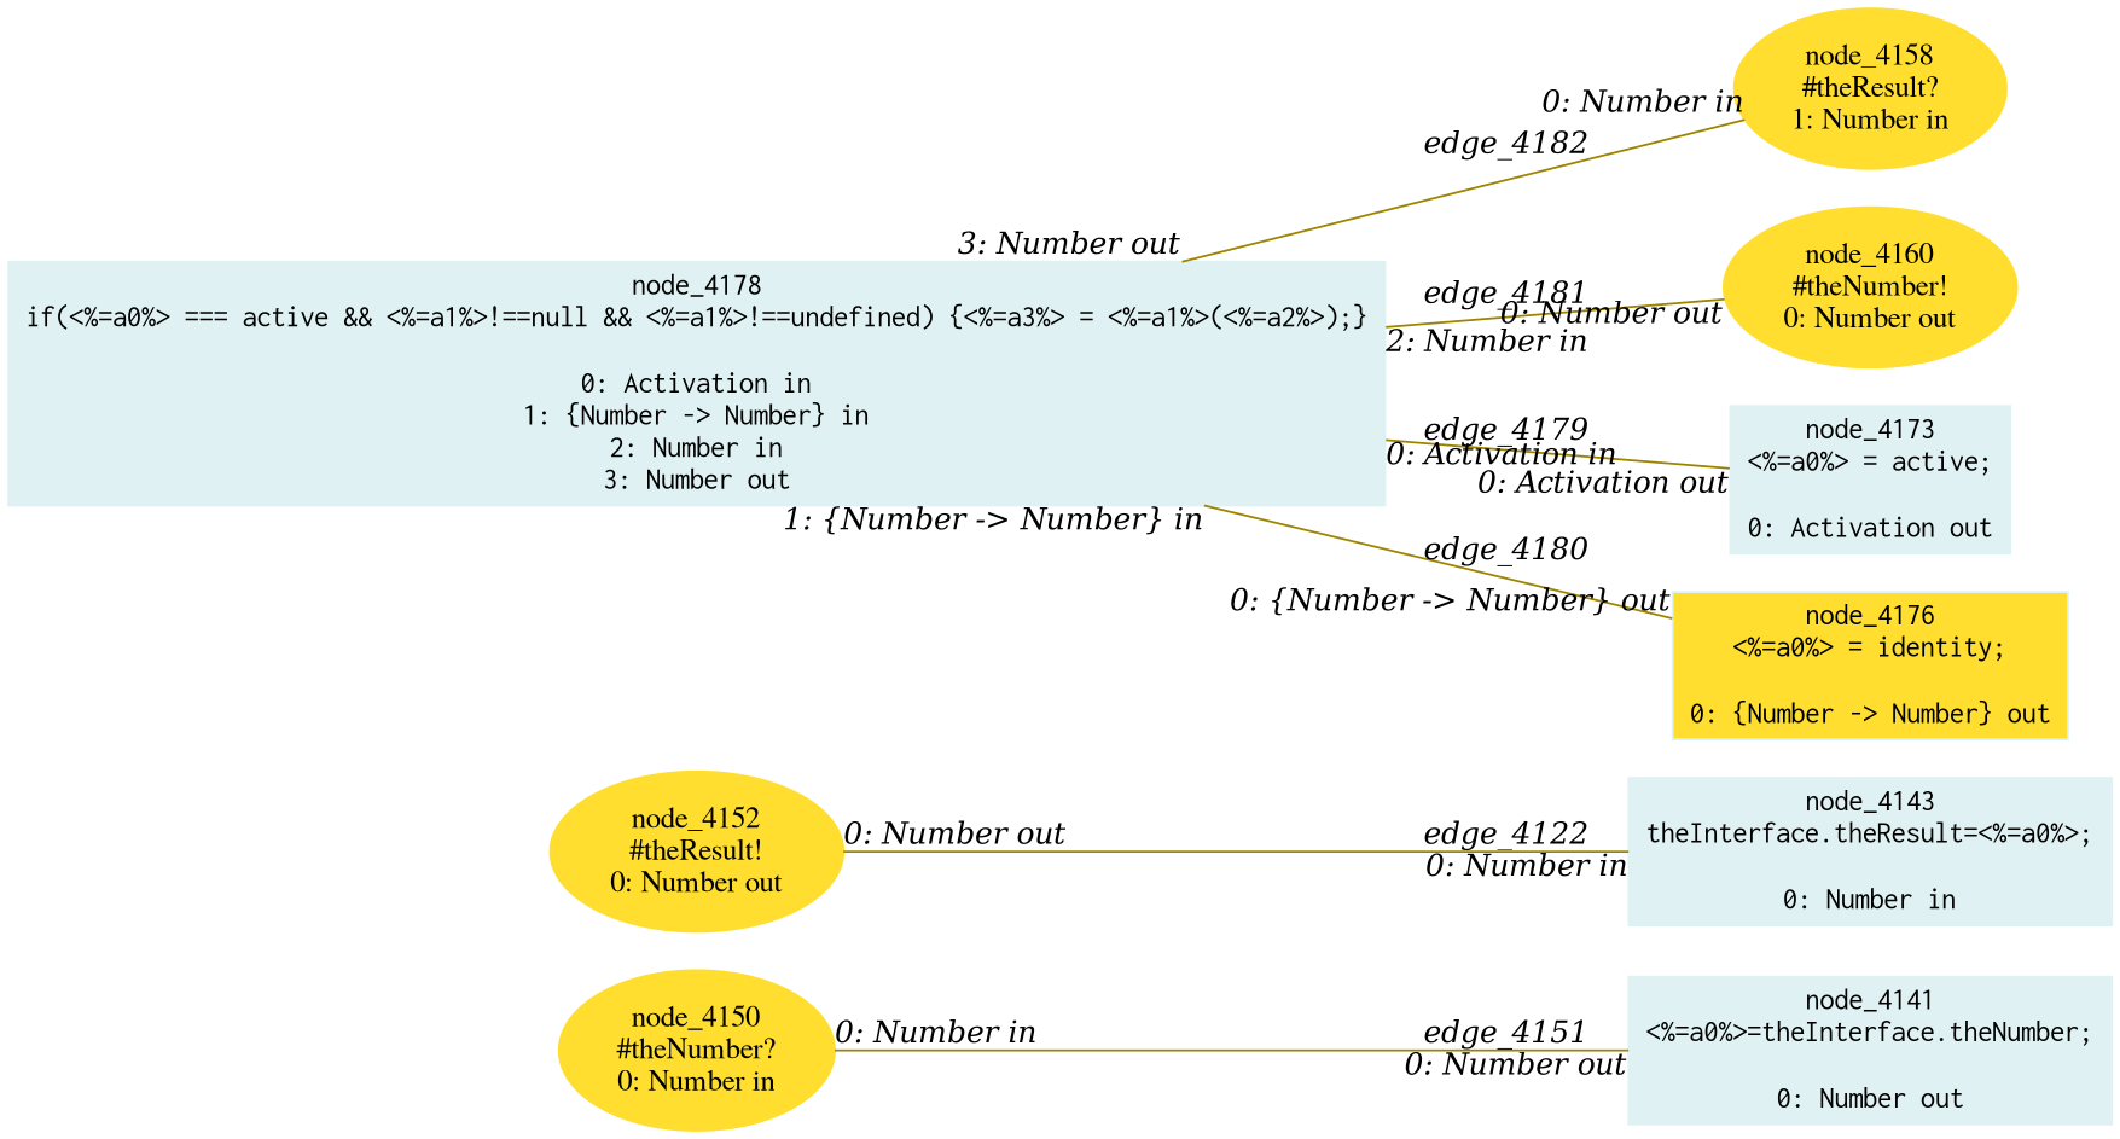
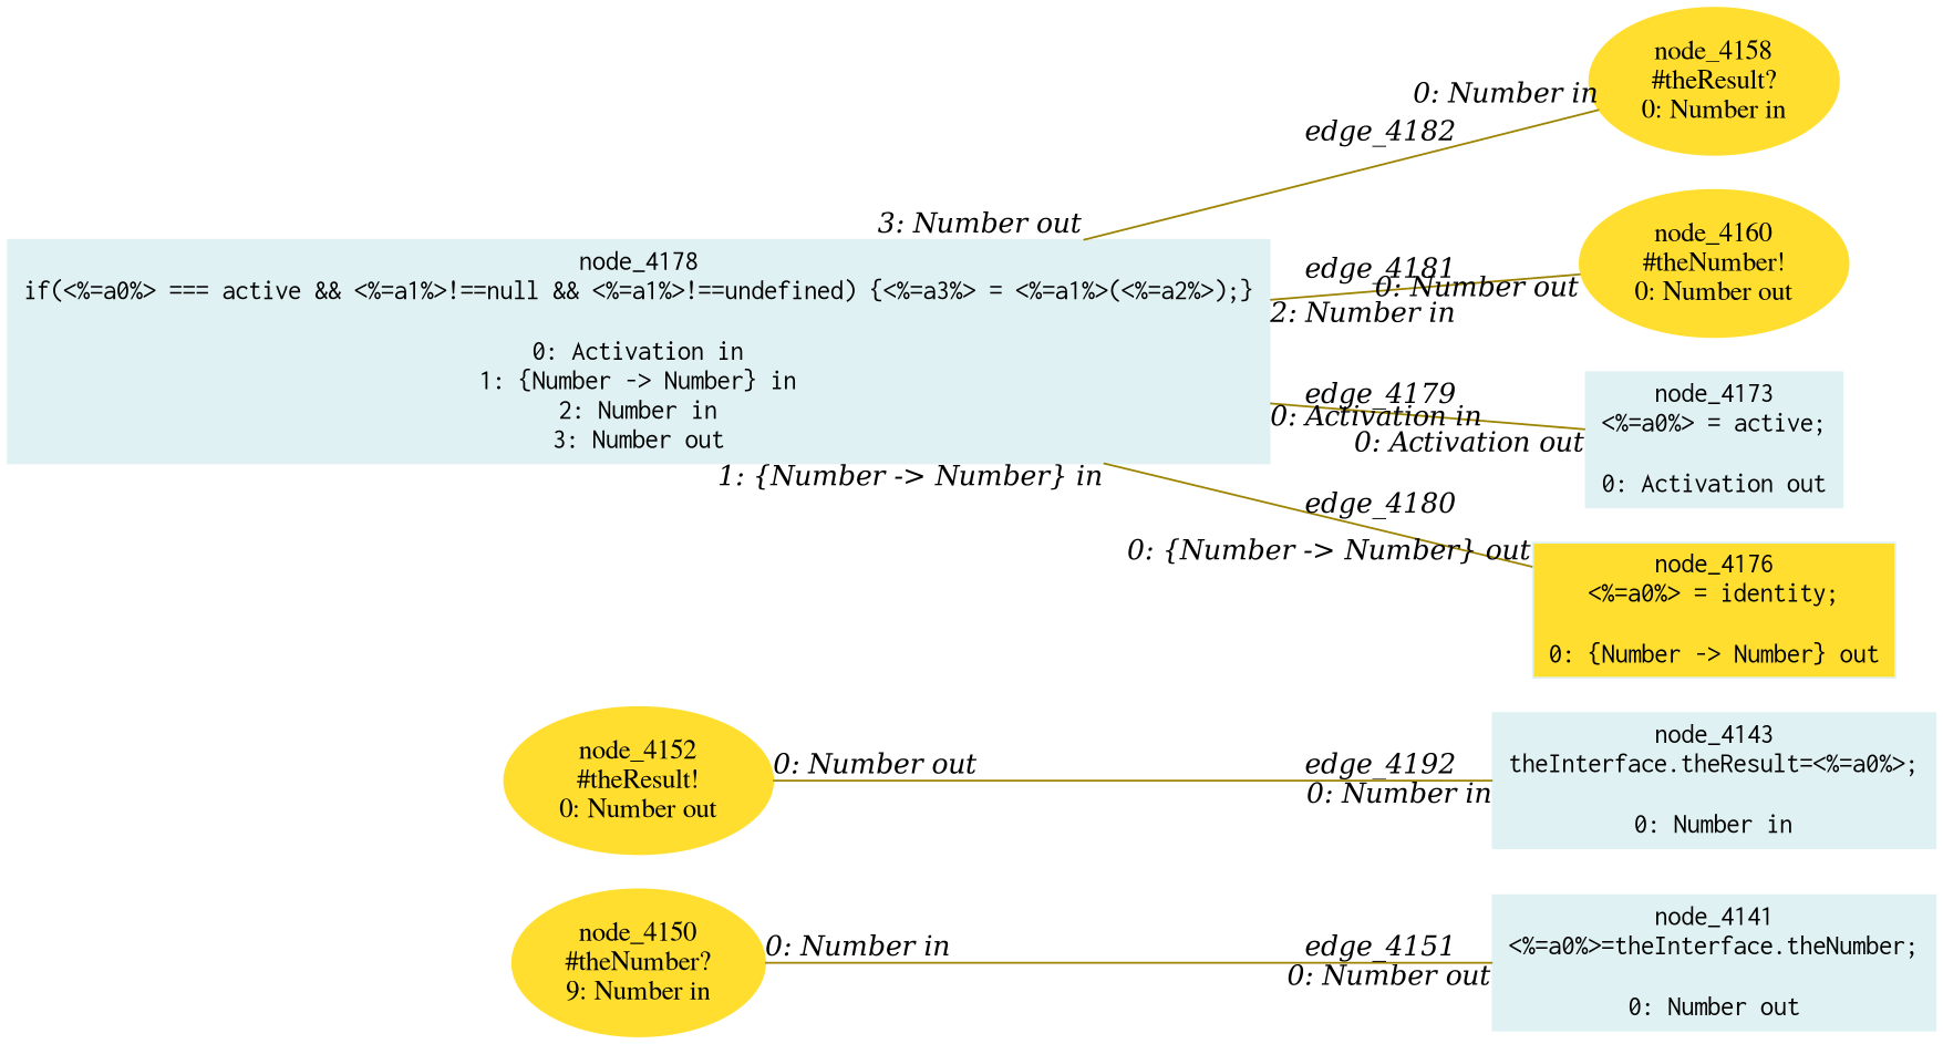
  digraph {
    rankdir=LR
    node [color="#dff1f2" fontname=Courier shape=box style=filled]
    edge [arrowHead=none arrowsize=1 color="#9d8400" dir=none fontname="Times-Italic" headlabel="0: Number out"]
    n1 [label="node_4141\n<%=a0%>=theInterface.theNumber;\n\n0: Number out"]
    n2 [label="node_4143\ntheInterface.theResult=<%=a0%>;\n\n0: Number in"]
-   n3 [color="#ffde2f" fontname=Times label="node_4150\n#theNumber?\n0: Number in" shape=ellipse]
+   n3 [color="#ffde2f" fontname=Times label="node_4150\n#theNumber?\n9: Number in" shape=ellipse]
    n4 [color="#ffde2f" fontname=Times label="node_4152\n#theResult!\n0: Number out" shape=ellipse]
-   n5 [color="#ffde2f" fontname=Times label="node_4158\n#theResult?\n1: Number in" shape=ellipse]
+   n5 [color="#ffde2f" fontname=Times label="node_4158\n#theResult?\n0: Number in" shape=ellipse]
    n6 [color="#ffde2f" fontname=Times label="node_4160\n#theNumber!\n0: Number out" shape=ellipse]
    n7 [label="node_4173\n<%=a0%> = active;\n\n0: Activation out"]
    n8 [fillcolor="#ffde2f" label="node_4176\n<%=a0%> = identity;\n\n0: {Number -> Number} out"]
    n9 [label="node_4178\nif(<%=a0%> === active && <%=a1%>!==null && <%=a1%>!==undefined) {<%=a3%> = <%=a1%>(<%=a2%>);}\n\n0: Activation in\n1: {Number -> Number} in\n2: Number in\n3: Number out"]
    n3 -> n1 [label=edge_4151 taillabel="0: Number in"]
-   n4 -> n2 [headlabel="0: Number in" label=edge_4122 taillabel="0: Number out"]
+   n4 -> n2 [headlabel="0: Number in" label=edge_4192 taillabel="0: Number out"]
    n9 -> n5 [headlabel="0: Number in" label=edge_4182 taillabel="3: Number out"]
    n9 -> n6 [label=edge_4181 taillabel="2: Number in"]
    n9 -> n7 [headlabel="0: Activation out" label=edge_4179 taillabel="0: Activation in"]
    n9 -> n8 [headlabel="0: {Number -> Number} out" label=edge_4180 taillabel="1: {Number -> Number} in"]
  }
